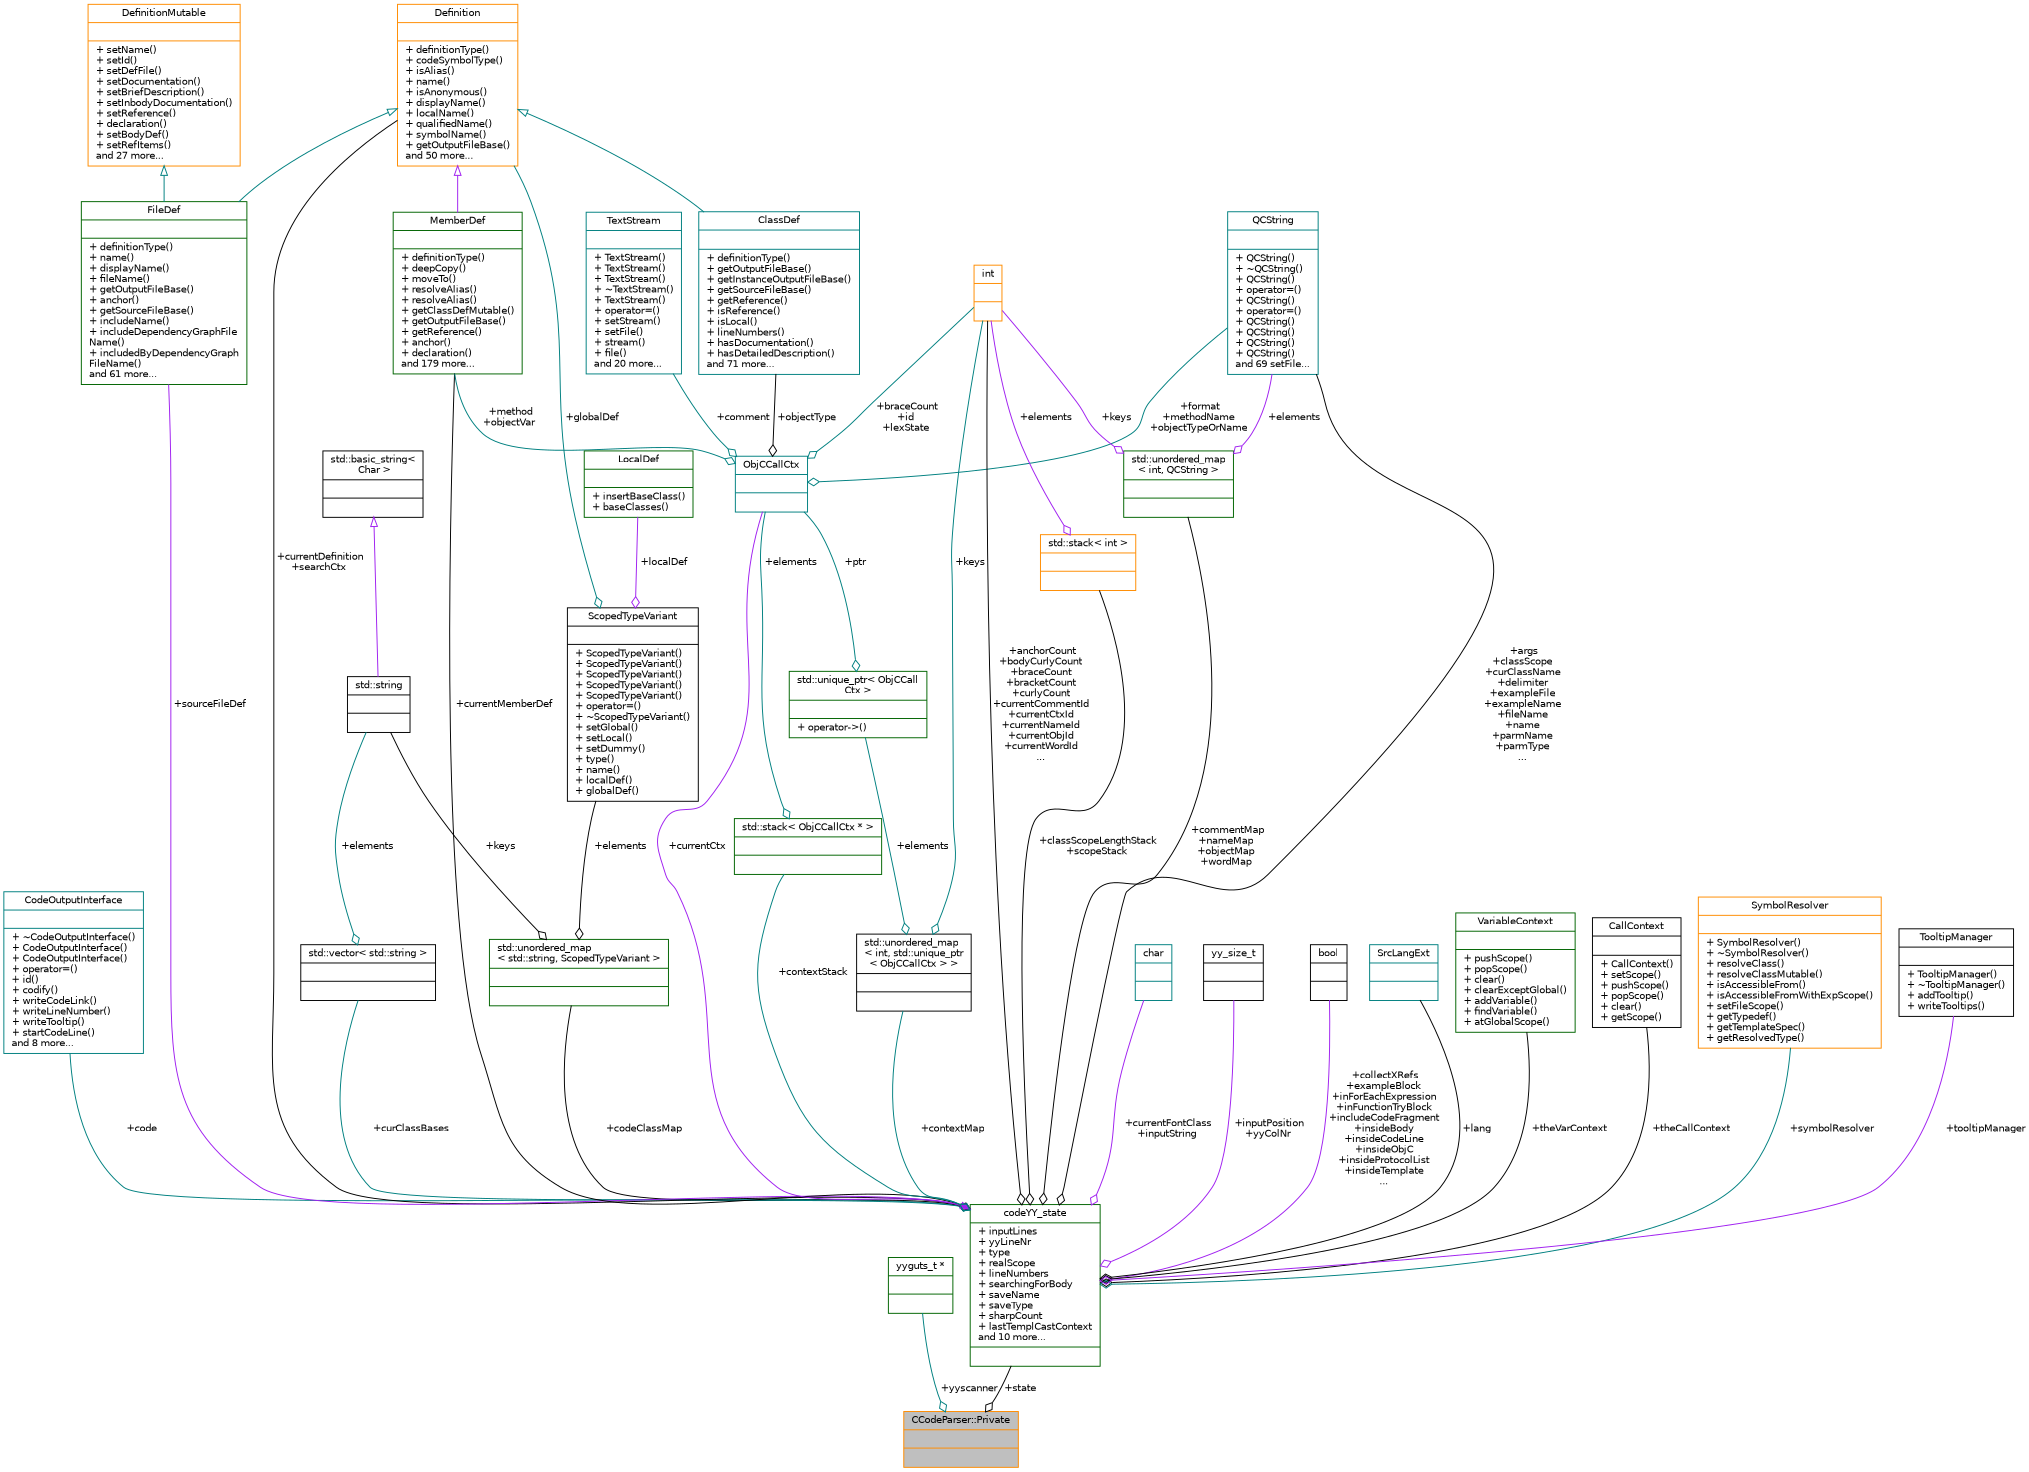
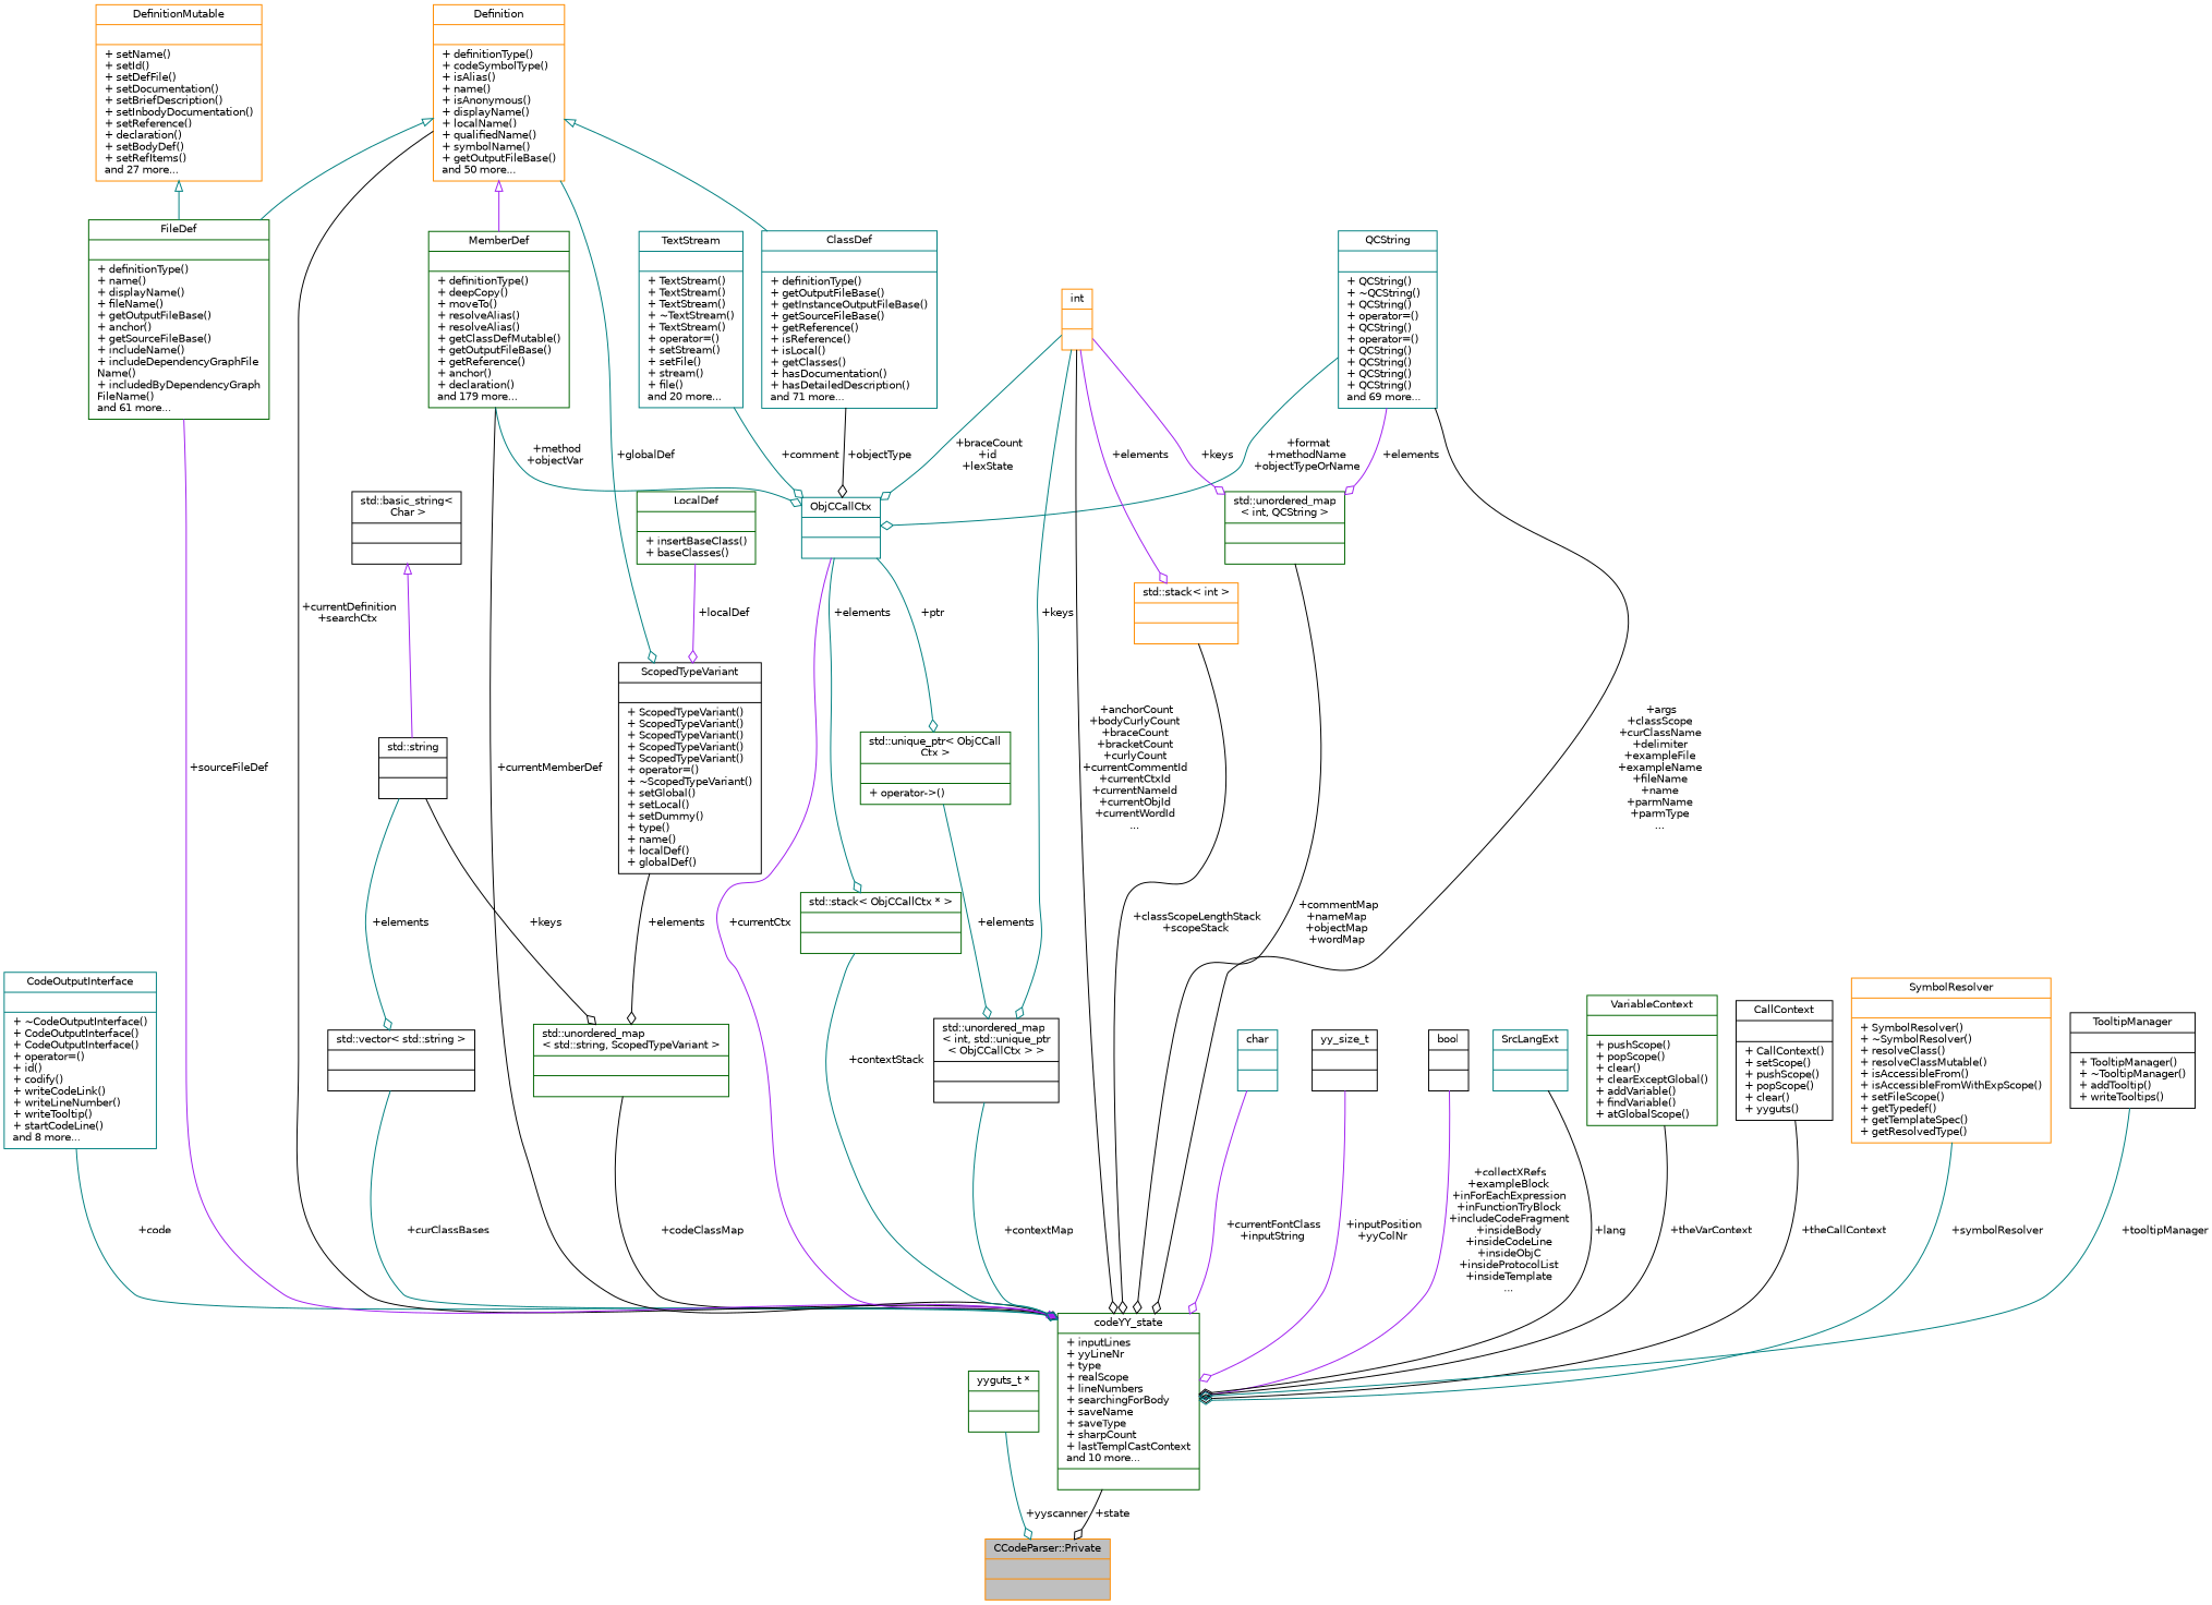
  digraph {
    node [color=darkgreen fillcolor=white fontname=Helvetica fontsize=10 shape=record style=filled]
    edge [arrowhead=odiamond color=teal fontname=Helvetica fontsize=10 labelfontname=Helvetica labelfontsize=10 style=solid]
    n1 [color=darkorange fillcolor=grey75 fontcolor=black height=0.2 label="{CCodeParser::Private\n||}" width=0.4]
    n2 [height=0.2 label="{yyguts_t *\n||}" width=0.4]
    n3 [height=0.2 label="{codeYY_state\n|+ inputLines\l+ yyLineNr\l+ type\l+ realScope\l+ lineNumbers\l+ searchingForBody\l+ saveName\l+ saveType\l+ sharpCount\l+ lastTemplCastContext\land 10 more...\l|}" width=0.4]
    n4 [color=teal height=0.2 label="{CodeOutputInterface\n||+ ~CodeOutputInterface()\l+ CodeOutputInterface()\l+ CodeOutputInterface()\l+ operator=()\l+ id()\l+ codify()\l+ writeCodeLink()\l+ writeLineNumber()\l+ writeTooltip()\l+ startCodeLine()\land 8 more...\l}" width=0.4]
    n5 [height=0.2 label="{std::unordered_map\l\< std::string, ScopedTypeVariant \>\n||}" width=0.4]
    n6 [color=black height=0.2 label="{std::string\n||}" width=0.4]
    n7 [color=black height=0.2 label="{std::vector\< std::string \>\n||}" width=0.4]
    n8 [color=black height=0.2 label="{std::basic_string\<\l Char \>\n||}" width=0.4]
    n9 [color=black height=0.2 label="{ScopedTypeVariant\n||+ ScopedTypeVariant()\l+ ScopedTypeVariant()\l+ ScopedTypeVariant()\l+ ScopedTypeVariant()\l+ ScopedTypeVariant()\l+ operator=()\l+ ~ScopedTypeVariant()\l+ setGlobal()\l+ setLocal()\l+ setDummy()\l+ type()\l+ name()\l+ localDef()\l+ globalDef()\l}" width=0.4]
    n10 [color=darkorange height=0.2 label="{Definition\n||+ definitionType()\l+ codeSymbolType()\l+ isAlias()\l+ name()\l+ isAnonymous()\l+ displayName()\l+ localName()\l+ qualifiedName()\l+ symbolName()\l+ getOutputFileBase()\land 50 more...\l}" width=0.4]
    n11 [height=0.2 label="{FileDef\n||+ definitionType()\l+ name()\l+ displayName()\l+ fileName()\l+ getOutputFileBase()\l+ anchor()\l+ getSourceFileBase()\l+ includeName()\l+ includeDependencyGraphFile\lName()\l+ includedByDependencyGraph\lFileName()\land 61 more...\l}" width=0.4]
    n12 [height=0.2 label="{MemberDef\n||+ definitionType()\l+ deepCopy()\l+ moveTo()\l+ resolveAlias()\l+ resolveAlias()\l+ getClassDefMutable()\l+ getOutputFileBase()\l+ getReference()\l+ anchor()\l+ declaration()\land 179 more...\l}" width=0.4]
-   n13 [color=teal height=0.2 label="{ClassDef\n||+ definitionType()\l+ getOutputFileBase()\l+ getInstanceOutputFileBase()\l+ getSourceFileBase()\l+ getReference()\l+ isReference()\l+ isLocal()\l+ lineNumbers()\l+ hasDocumentation()\l+ hasDetailedDescription()\land 71 more...\l}" width=0.4]
+   n13 [color=teal height=0.2 label="{ClassDef\n||+ definitionType()\l+ getOutputFileBase()\l+ getInstanceOutputFileBase()\l+ getSourceFileBase()\l+ getReference()\l+ isReference()\l+ isLocal()\l+ getClasses()\l+ hasDocumentation()\l+ hasDetailedDescription()\land 71 more...\l}" width=0.4]
    n14 [color=teal height=0.2 label="{ObjCCallCtx\n||}" width=0.4]
    n15 [height=0.2 label="{LocalDef\n||+ insertBaseClass()\l+ baseClasses()\l}" width=0.4]
-   n16 [color=teal height=0.2 label="{QCString\n||+ QCString()\l+ ~QCString()\l+ QCString()\l+ operator=()\l+ QCString()\l+ operator=()\l+ QCString()\l+ QCString()\l+ QCString()\l+ QCString()\land 69 setFile...\l}" width=0.4]
+   n16 [color=teal height=0.2 label="{QCString\n||+ QCString()\l+ ~QCString()\l+ QCString()\l+ operator=()\l+ QCString()\l+ operator=()\l+ QCString()\l+ QCString()\l+ QCString()\l+ QCString()\land 69 more...\l}" width=0.4]
    n17 [height=0.2 label="{std::unordered_map\l\< int, QCString \>\n||}" width=0.4]
    n18 [height=0.2 label="{std::stack\< ObjCCallCtx * \>\n||}" width=0.4]
    n19 [height=0.2 label="{std::unique_ptr\< ObjCCall\lCtx \>\n||+ operator-\>()\l}" width=0.4]
    n20 [color=teal height=0.2 label="{char\n||}" width=0.4]
    n21 [color=black height=0.2 label="{yy_size_t\n||}" width=0.4]
    n22 [color=darkorange height=0.2 label="{int\n||}" width=0.4]
    n23 [color=darkorange height=0.2 label="{std::stack\< int \>\n||}" width=0.4]
    n24 [color=black height=0.2 label="{std::unordered_map\l\< int, std::unique_ptr\l\< ObjCCallCtx \> \>\n||}" width=0.4]
    n25 [color=black height=0.2 label="{bool\n||}" width=0.4]
    n26 [color=darkorange height=0.2 label="{DefinitionMutable\n||+ setName()\l+ setId()\l+ setDefFile()\l+ setDocumentation()\l+ setBriefDescription()\l+ setInbodyDocumentation()\l+ setReference()\l+ declaration()\l+ setBodyDef()\l+ setRefItems()\land 27 more...\l}" width=0.4]
    n27 [color=teal height=0.2 label="{SrcLangExt\n||}" width=0.4]
    n28 [color=teal height=0.2 label="{TextStream\n||+ TextStream()\l+ TextStream()\l+ TextStream()\l+ ~TextStream()\l+ TextStream()\l+ operator=()\l+ setStream()\l+ setFile()\l+ stream()\l+ file()\land 20 more...\l}" width=0.4]
    n29 [height=0.2 label="{VariableContext\n||+ pushScope()\l+ popScope()\l+ clear()\l+ clearExceptGlobal()\l+ addVariable()\l+ findVariable()\l+ atGlobalScope()\l}" width=0.4]
-   n30 [color=black height=0.2 label="{CallContext\n||+ CallContext()\l+ setScope()\l+ pushScope()\l+ popScope()\l+ clear()\l+ getScope()\l}" width=0.4]
+   n30 [color=black height=0.2 label="{CallContext\n||+ CallContext()\l+ setScope()\l+ pushScope()\l+ popScope()\l+ clear()\l+ yyguts()\l}" width=0.4]
    n31 [color=darkorange height=0.2 label="{SymbolResolver\n||+ SymbolResolver()\l+ ~SymbolResolver()\l+ resolveClass()\l+ resolveClassMutable()\l+ isAccessibleFrom()\l+ isAccessibleFromWithExpScope()\l+ setFileScope()\l+ getTypedef()\l+ getTemplateSpec()\l+ getResolvedType()\l}" width=0.4]
    n32 [color=black height=0.2 label="{TooltipManager\n||+ TooltipManager()\l+ ~TooltipManager()\l+ addTooltip()\l+ writeTooltips()\l}" width=0.4]
    n2 -> n1 [label=" +yyscanner"]
    n3 -> n1 [color=black label=" +state"]
    n4 -> n3 [label=" +code"]
    n5 -> n3 [color=black label=" +codeClassMap"]
    n6 -> n5 [color=black label=" +keys"]
    n6 -> n7 [label=" +elements"]
    n7 -> n3 [label=" +curClassBases"]
    n8 -> n6 [arrowtail=onormal color=purple dir=back arrowhead=""]
    n9 -> n5 [color=black label=" +elements"]
    n10 -> n3 [color=black label=" +currentDefinition\n+searchCtx"]
    n10 -> n9 [label=" +globalDef"]
    n10 -> n11 [arrowtail=onormal dir=back arrowhead=""]
    n10 -> n12 [arrowtail=onormal color=purple dir=back arrowhead=""]
    n10 -> n13 [arrowtail=onormal dir=back arrowhead=""]
    n11 -> n3 [color=purple label=" +sourceFileDef"]
    n12 -> n3 [color=black label=" +currentMemberDef"]
    n12 -> n14 [label=" +method\n+objectVar"]
    n13 -> n14 [color=black label=" +objectType"]
    n14 -> n3 [arrowhead=normal color=purple label=" +currentCtx"]
    n14 -> n18 [label=" +elements"]
    n14 -> n19 [label=" +ptr"]
    n15 -> n9 [color=purple label=" +localDef"]
    n16 -> n3 [color=black label=" +args\n+classScope\n+curClassName\n+delimiter\n+exampleFile\n+exampleName\n+fileName\n+name\n+parmName\n+parmType\n..."]
    n16 -> n14 [label=" +format\n+methodName\n+objectTypeOrName"]
    n16 -> n17 [color=purple label=" +elements"]
    n17 -> n3 [color=black label=" +commentMap\n+nameMap\n+objectMap\n+wordMap"]
    n18 -> n3 [label=" +contextStack"]
    n19 -> n24 [label=" +elements"]
    n20 -> n3 [color=purple label=" +currentFontClass\n+inputString"]
    n21 -> n3 [color=purple label=" +inputPosition\n+yyColNr"]
    n22 -> n3 [color=black label=" +anchorCount\n+bodyCurlyCount\n+braceCount\n+bracketCount\n+curlyCount\n+currentCommentId\n+currentCtxId\n+currentNameId\n+currentObjId\n+currentWordId\n..."]
    n22 -> n14 [label=" +braceCount\n+id\n+lexState"]
    n22 -> n17 [color=purple label=" +keys"]
    n22 -> n23 [color=purple label=" +elements"]
    n22 -> n24 [label=" +keys"]
    n23 -> n3 [color=black label=" +classScopeLengthStack\n+scopeStack"]
    n24 -> n3 [label=" +contextMap"]
    n25 -> n3 [color=purple label=" +collectXRefs\n+exampleBlock\n+inForEachExpression\n+inFunctionTryBlock\n+includeCodeFragment\n+insideBody\n+insideCodeLine\n+insideObjC\n+insideProtocolList\n+insideTemplate\n..."]
    n26 -> n11 [arrowtail=onormal dir=back arrowhead=""]
    n27 -> n3 [color=black label=" +lang"]
    n28 -> n14 [label=" +comment"]
    n29 -> n3 [color=black label=" +theVarContext"]
    n30 -> n3 [color=black label=" +theCallContext"]
    n31 -> n3 [label=" +symbolResolver"]
-   n32 -> n3 [color=purple label=" +tooltipManager"]
+   n32 -> n3 [label=" +tooltipManager"]
  }
